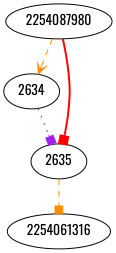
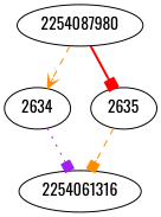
  strict digraph {
    fontname=Oswald
    node [fontname=Oswald]
    edge [color=darkorange style=dashed arrowhead=box fontname=Oswald]
    2634
    2635
    2254061316
    2254087980
-   2634 -> 2635 [color=purple style=dotted]
+   2634 -> 2254061316 [color=purple style=dotted]
    2635 -> 2254061316
    2254087980 -> 2634 [arrowhead=vee]
    2254087980 -> 2635 [color=red style=bold]
  }
